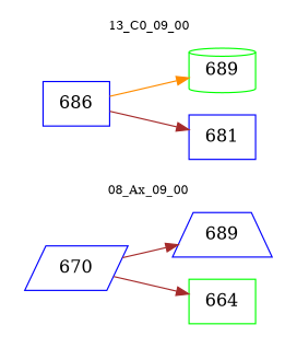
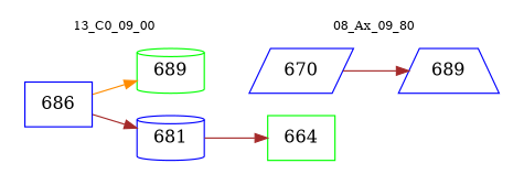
  digraph {
    rankdir=LR
    node [color=blue shape=box]
    edge [color=brown]
    n1 [label=670 shape=parallelogram]
    n2 [color=green label=664]
    n3 [label=689 shape=trapezium]
    n4 [label=686]
-   n5 [label=681]
+   n5 [label=681 shape=cylinder]
    n6 [color=green label=689 shape=cylinder]
    subgraph cluster_1 {
      color=white
      fontsize=10
-     label="08_Ax_09_00"
+     label="08_Ax_09_80"
      n1
      n2
      n3
    }
    subgraph cluster_2 {
      color=white
      fontsize=10
      label="13_C0_09_00"
      n4
      n5
      n6
    }
-   n1 -> n2
+   n5 -> n2
    n1 -> n3
    n4 -> n5
    n4 -> n6 [color=darkorange]
  }
